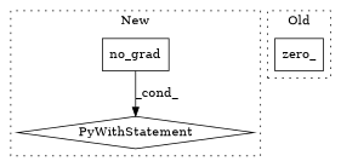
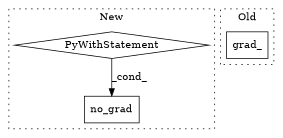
  digraph {
    node [a=32 shape=box]
    n1 [l=9 label=no_grad s=161281]
    n2 [a=104 l="10,2" label=PyWithStatement s="161265,161290" shape=diamond]
-   n3 [l=7 label=zero_ s=160667]
+   n3 [l=7 label=grad_ s=160667]
    subgraph cluster_1 {
      label=New
      style=dotted
      n1
      n2
    }
    subgraph cluster_2 {
      label=Old
      style=dotted
      n3
    }
-   n1 -> n2 [label=_cond_]
+   n2 -> n1 [label=_cond_]
  }
